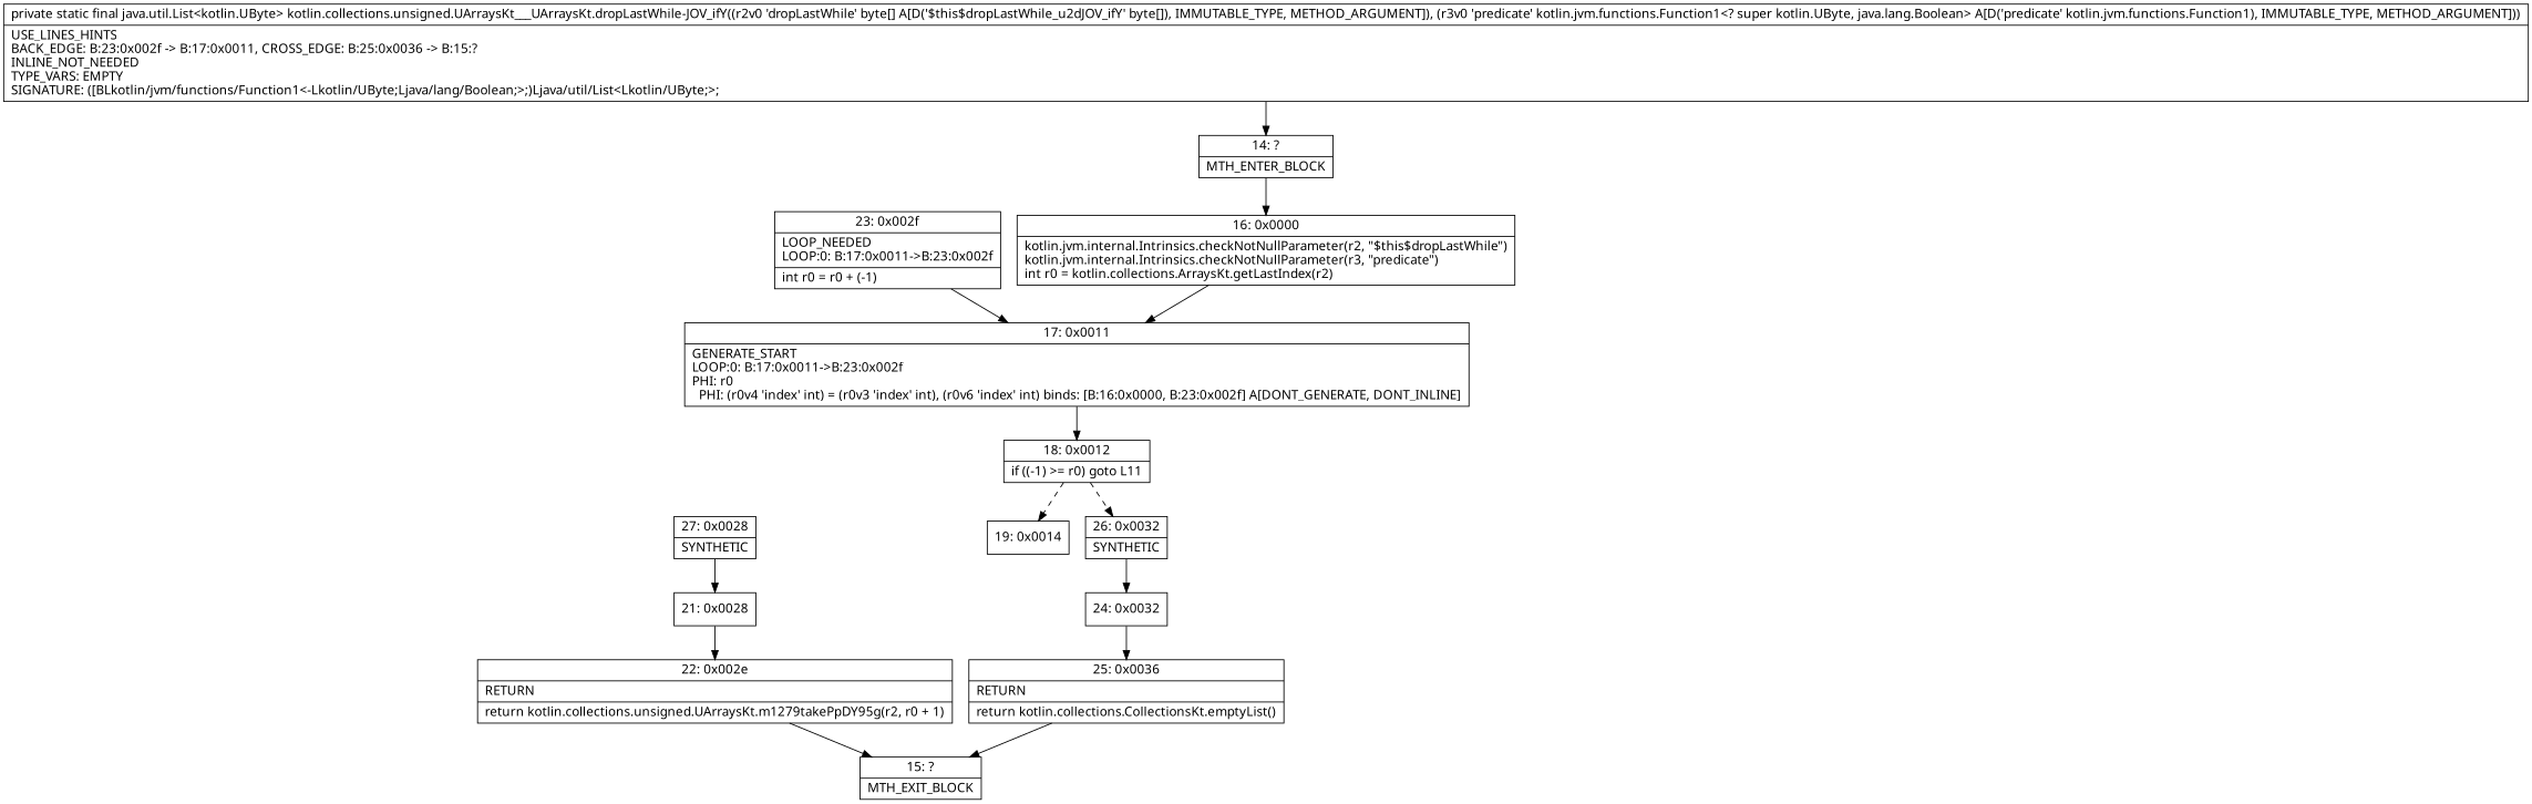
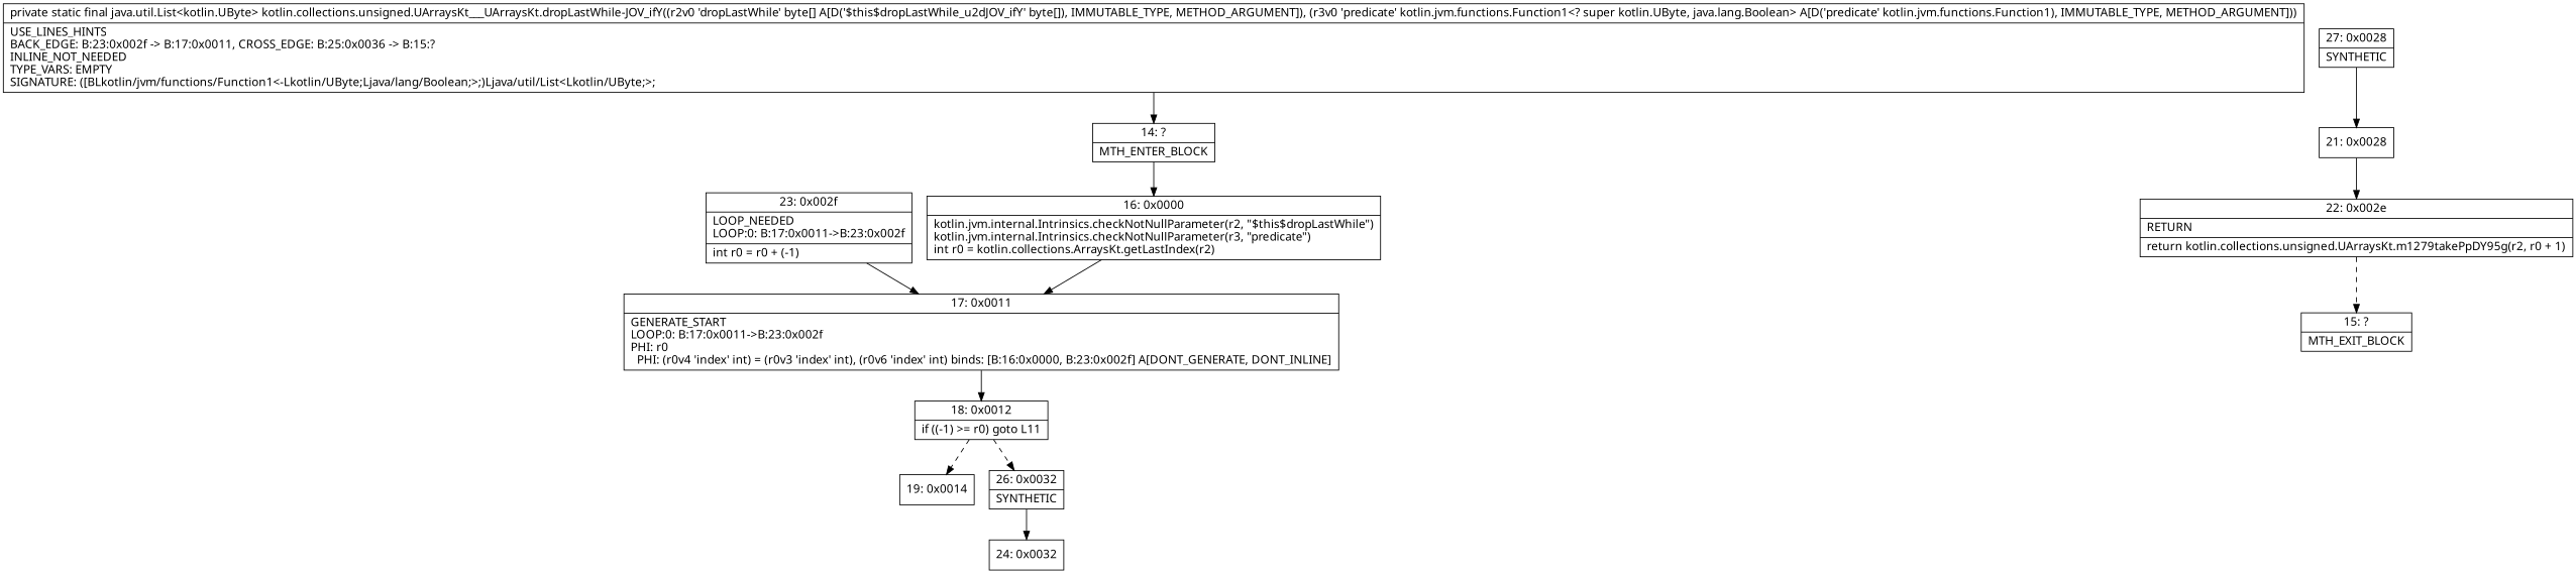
  digraph {
    fontname="Noto Sans"
    node [fontname="Noto Sans" shape=record]
    edge [fontname="Noto Sans"]
    n1 [label="{14\:\ ?|MTH_ENTER_BLOCK\l}"]
    n2 [label="{16\:\ 0x0000|kotlin.jvm.internal.Intrinsics.checkNotNullParameter(r2, \"$this$dropLastWhile\")\lkotlin.jvm.internal.Intrinsics.checkNotNullParameter(r3, \"predicate\")\lint r0 = kotlin.collections.ArraysKt.getLastIndex(r2)\l}"]
    n3 [label="{17\:\ 0x0011|GENERATE_START\lLOOP:0: B:17:0x0011\-\>B:23:0x002f\lPHI: r0 \l  PHI: (r0v4 'index' int) = (r0v3 'index' int), (r0v6 'index' int) binds: [B:16:0x0000, B:23:0x002f] A[DONT_GENERATE, DONT_INLINE]\l}"]
    n4 [label="{18\:\ 0x0012|if ((\-1) \>= r0) goto L11\l}"]
    n5 [label="{19\:\ 0x0014}"]
    n6 [label="{26\:\ 0x0032|SYNTHETIC\l}"]
    n7 [label="{24\:\ 0x0032}"]
    n8 [label="{23\:\ 0x002f|LOOP_NEEDED\lLOOP:0: B:17:0x0011\-\>B:23:0x002f\l|int r0 = r0 + (\-1)\l}"]
    n9 [label="{27\:\ 0x0028|SYNTHETIC\l}"]
    n10 [label="{21\:\ 0x0028}"]
    n11 [label="{22\:\ 0x002e|RETURN\l|return kotlin.collections.unsigned.UArraysKt.m1279takePpDY95g(r2, r0 + 1)\l}"]
    n12 [label="{15\:\ ?|MTH_EXIT_BLOCK\l}"]
-   n13 [label="{25\:\ 0x0036|RETURN\l|return kotlin.collections.CollectionsKt.emptyList()\l}"]
    n14 [label="{private static final java.util.List\<kotlin.UByte\> kotlin.collections.unsigned.UArraysKt___UArraysKt.dropLastWhile\-JOV_ifY((r2v0 'dropLastWhile' byte[] A[D('$this$dropLastWhile_u2dJOV_ifY' byte[]), IMMUTABLE_TYPE, METHOD_ARGUMENT]), (r3v0 'predicate' kotlin.jvm.functions.Function1\<? super kotlin.UByte, java.lang.Boolean\> A[D('predicate' kotlin.jvm.functions.Function1), IMMUTABLE_TYPE, METHOD_ARGUMENT]))  | USE_LINES_HINTS\lBACK_EDGE: B:23:0x002f \-\> B:17:0x0011, CROSS_EDGE: B:25:0x0036 \-\> B:15:?\lINLINE_NOT_NEEDED\lTYPE_VARS: EMPTY\lSIGNATURE: ([BLkotlin\/jvm\/functions\/Function1\<\-Lkotlin\/UByte;Ljava\/lang\/Boolean;\>;)Ljava\/util\/List\<Lkotlin\/UByte;\>;\l}"]
    n1 -> n2
    n2 -> n3
    n3 -> n4
    n4 -> n5 [style=dashed]
    n4 -> n6 [style=dashed]
    n6 -> n7
-   n7 -> n13
    n8 -> n3
    n9 -> n10
    n10 -> n11
-   n11 -> n12
-   n13 -> n12
+   n11 -> n12 [style=dashed]
    n14 -> n1
  }
